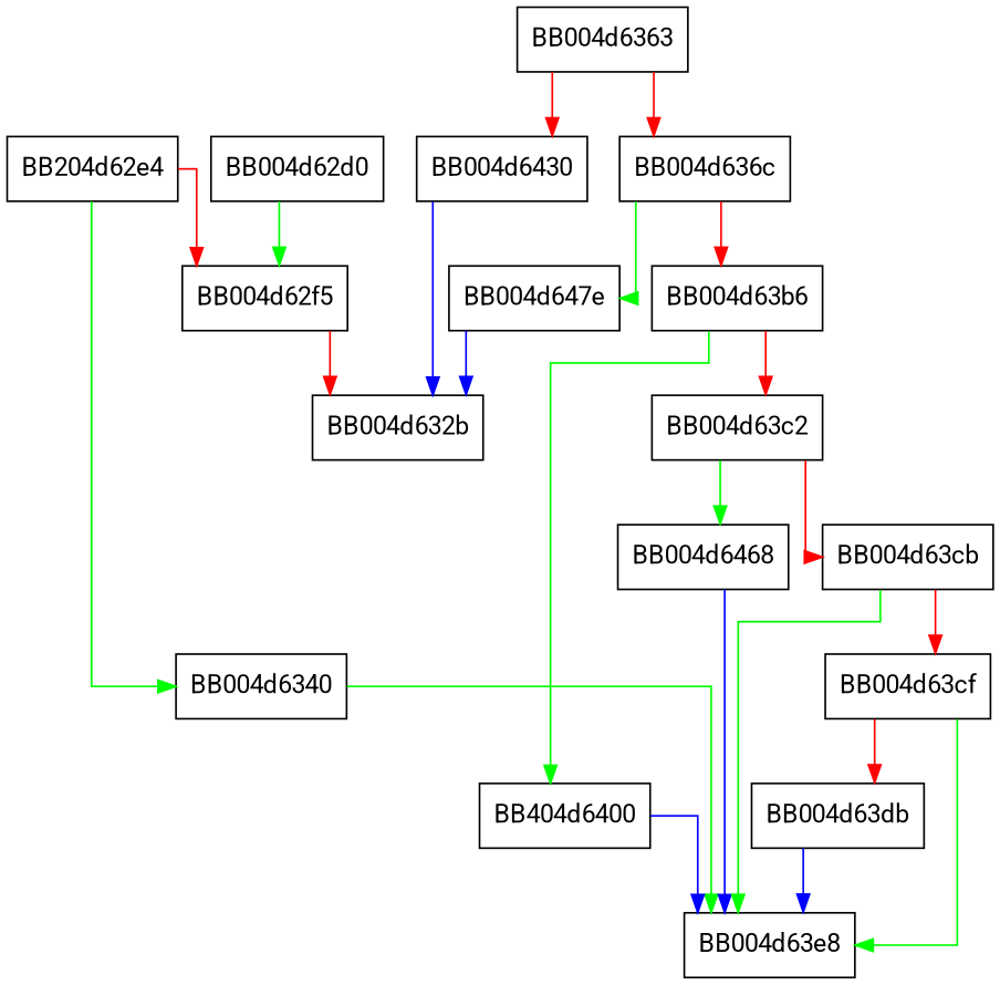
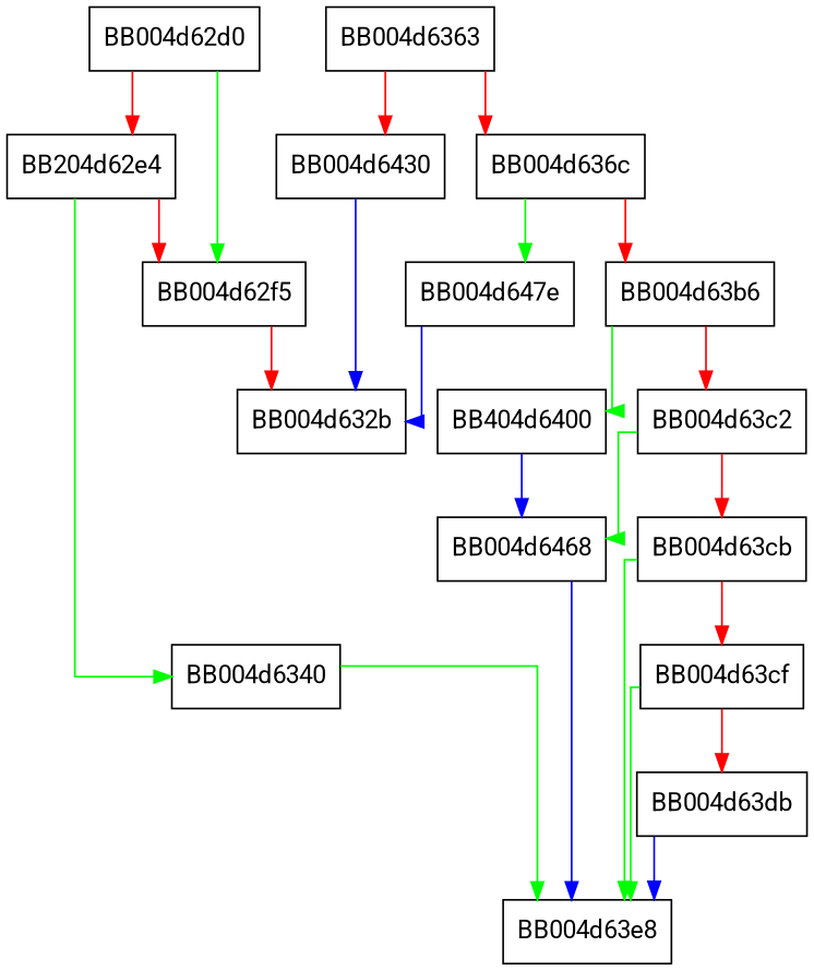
  digraph {
    fontname=Roboto
    splines=ortho
    node [fontname=Roboto shape=box]
    edge [color=red fontname=Roboto]
    BB004d62d0
    BB004d62f5
    n3 [label=BB204d62e4]
    BB004d632b
    BB004d6340
    BB004d63e8
    BB004d6363
    BB004d6430
    BB004d636c
    BB004d647e
    BB004d63b6
    n12 [label=BB404d6400]
    BB004d63c2
    BB004d6468
    BB004d63cb
    BB004d63cf
    BB004d63db
    BB004d62d0 -> BB004d62f5 [color=green]
+   BB004d62d0 -> n3
    BB004d62f5 -> BB004d632b
    n3 -> BB004d62f5
    n3 -> BB004d6340 [color=green]
    BB004d6340 -> BB004d63e8 [color=green]
    BB004d6363 -> BB004d6430
    BB004d6363 -> BB004d636c
    BB004d6430 -> BB004d632b [color=blue]
    BB004d636c -> BB004d647e [color=green]
    BB004d636c -> BB004d63b6
    BB004d647e -> BB004d632b [color=blue]
    BB004d63b6 -> n12 [color=green]
    BB004d63b6 -> BB004d63c2
-   n12 -> BB004d63e8 [color=blue]
+   n12 -> BB004d6468 [color=blue]
    BB004d63c2 -> BB004d6468 [color=green]
    BB004d63c2 -> BB004d63cb
    BB004d6468 -> BB004d63e8 [color=blue]
    BB004d63cb -> BB004d63e8 [color=green]
    BB004d63cb -> BB004d63cf
    BB004d63cf -> BB004d63e8 [color=green]
    BB004d63cf -> BB004d63db
    BB004d63db -> BB004d63e8 [color=blue]
  }
